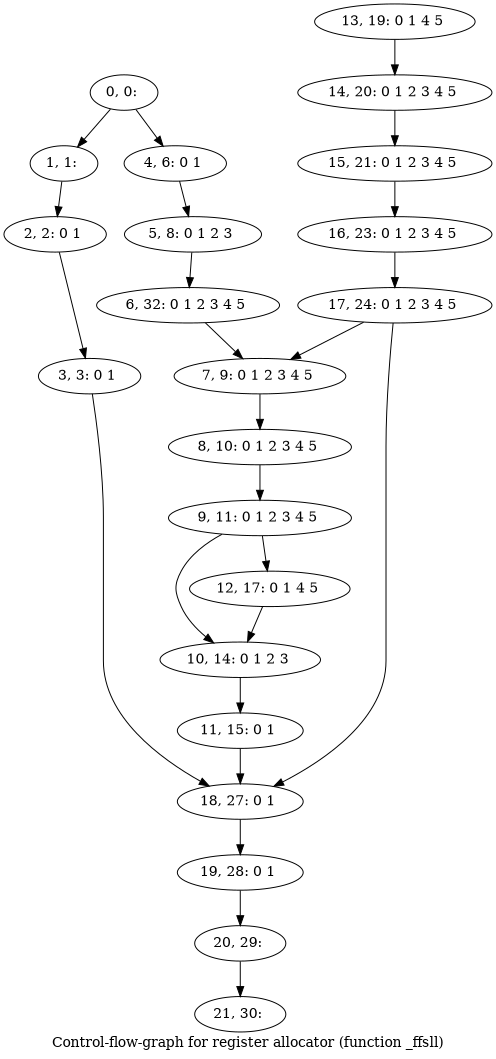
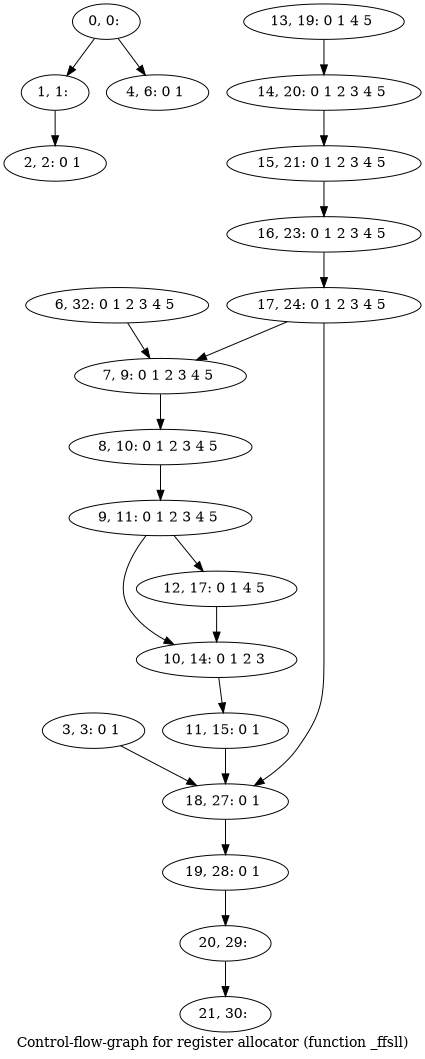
  digraph {
    label="Control-flow-graph for register allocator (function _ffsll)"
    n1 [label="0, 0: "]
    n2 [label="1, 1: "]
    n3 [label="4, 6: 0 1 "]
    n4 [label="2, 2: 0 1 "]
    n5 [label="3, 3: 0 1 "]
    n6 [label="18, 27: 0 1 "]
-   n7 [label="5, 8: 0 1 2 3 "]
    n8 [label="19, 28: 0 1 "]
    n9 [label="6, 32: 0 1 2 3 4 5 "]
    n10 [label="7, 9: 0 1 2 3 4 5 "]
    n11 [label="8, 10: 0 1 2 3 4 5 "]
    n12 [label="9, 11: 0 1 2 3 4 5 "]
    n13 [label="10, 14: 0 1 2 3 "]
    n14 [label="12, 17: 0 1 4 5 "]
    n15 [label="11, 15: 0 1 "]
    n16 [label="13, 19: 0 1 4 5 "]
    n17 [label="14, 20: 0 1 2 3 4 5 "]
    n18 [label="15, 21: 0 1 2 3 4 5 "]
    n19 [label="16, 23: 0 1 2 3 4 5 "]
    n20 [label="17, 24: 0 1 2 3 4 5 "]
    n21 [label="20, 29: "]
    n22 [label="21, 30: "]
    n1 -> n2
    n1 -> n3
    n2 -> n4
-   n3 -> n7
-   n4 -> n5
    n5 -> n6
    n6 -> n8
-   n7 -> n9
    n8 -> n21
    n9 -> n10
    n10 -> n11
    n11 -> n12
    n12 -> n13
    n12 -> n14
    n13 -> n15
    n14 -> n13
    n15 -> n6
    n16 -> n17
    n17 -> n18
    n18 -> n19
    n19 -> n20
    n20 -> n6
    n20 -> n10
    n21 -> n22
  }
